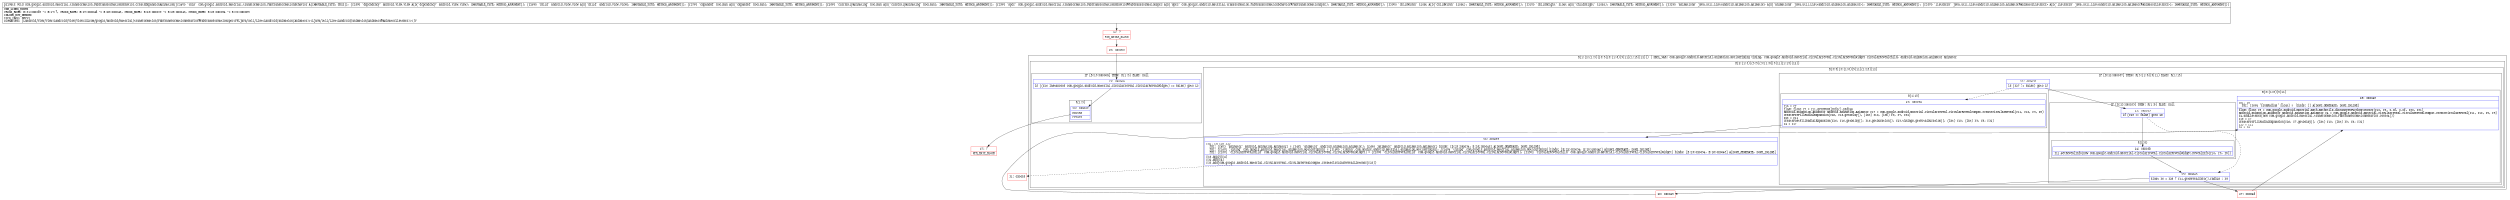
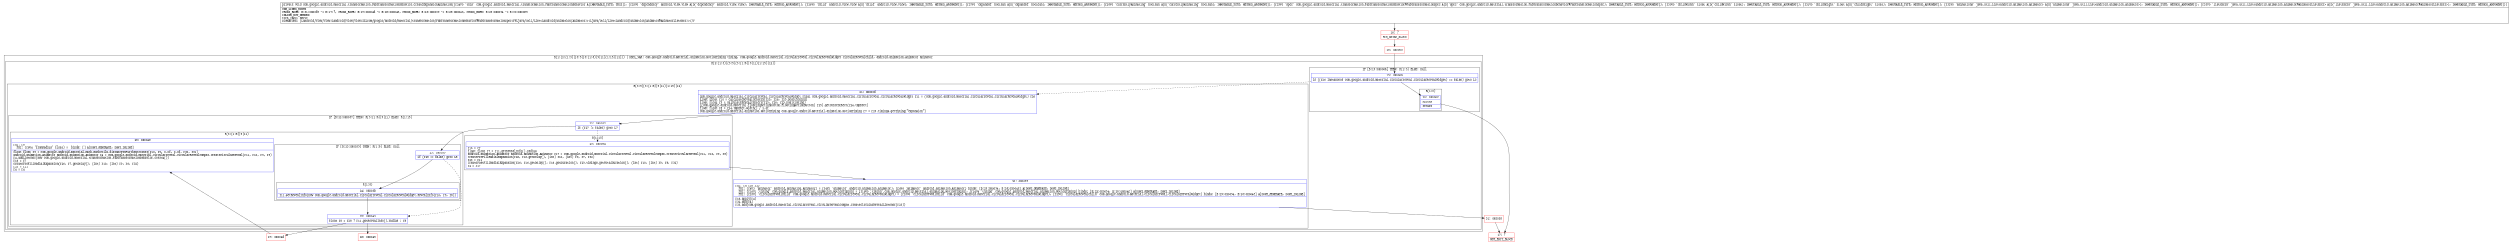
  digraph {
    fontname="Courier Prime"
    node [color=blue fontname="Courier Prime" shape=record]
    edge [fontname="Courier Prime"]
    n1 [label="{20\:\ 0x000c|RETURN\l|return\l}"]
    n2 [label="{19\:\ 0x000a|if ((r26 instanceof com.google.android.material.circularreveal.CircularRevealWidget) == false) goto L3\l}"]
    n3 [label="{24\:\ 0x003b|r11.setRevealInfo(new com.google.android.material.circularreveal.CircularRevealWidget.RevealInfo(r10, r9, r8))\l}"]
    n4 [label="{23\:\ 0x0039|if (r28 == false) goto L8\l}"]
    n5 [label="{25\:\ 0x0043|float r6 = r28 ? r11.getRevealInfo().radius : r8\l}"]
    n6 [label="{28\:\ 0x004e|PHI: r6 \l  PHI: (r6v4 'fromRadius' float) =  binds: [] A[DONT_GENERATE, DONT_INLINE]\l|float float r5 = com.google.android.material.math.MathUtils.distanceToFurthestCorner(r10, r9, 0.0f, 0.0f, r30, r31)\landroid.animation.Animator android.animation.Animator r4 = com.google.android.material.circularreveal.CircularRevealCompat.createCircularReveal(r11, r10, r9, r5)\lr4.addListener(new com.google.android.material.transformation.FabTransformationBehavior.C08364())\lr16 = r7\lcreatePreFillRadialExpansion(r26, r7.getDelay(), (int) r10, (int) r9, r6, r32)\lr23 = r11\lr4 = r4\l}"]
    n7 [label="{29\:\ 0x0094|r16 = r7\lfloat float r7 = r11.getRevealInfo().radius\landroid.animation.Animator android.animation.Animator r17 = com.google.android.material.circularreveal.CircularRevealCompat.createCircularReveal(r11, r10, r9, r8)\lcreatePreFillRadialExpansion(r26, r16.getDelay(), (int) r10, (int) r9, r7, r32)\lr23 = r11\lcreatePostFillRadialExpansion(r26, r16.getDelay(), r16.getDuration(), r29.timings.getTotalDuration(), (int) r10, (int) r9, r8, r32)\lr4 = r17\l}"]
    n8 [label="{22\:\ 0x0037|if (r27 != false) goto L7\l}"]
+   n9 [label="{21\:\ 0x000d|com.google.android.material.circularreveal.CircularRevealWidget final com.google.android.material.circularreveal.CircularRevealWidget r11 = (com.google.android.material.circularreveal.CircularRevealWidget) r26\lfloat float r10 = calculateRevealCenterX(r25, r26, r29.positioning)\lfloat float r9 = calculateRevealCenterY(r25, r26, r29.positioning)\l((com.google.android.material.floatingactionbutton.FloatingActionButton) r25).getContentRect(r24.tmpRect)\lfloat float r8 = r24.tmpRect.width() \/ 2.0f\lcom.google.android.material.animation.MotionTiming com.google.android.material.animation.MotionTiming r7 = r29.timings.getTiming(\"expansion\")\l}"]
    n10 [label="{30\:\ 0x00e5|PHI: r4 r16 r23 \l  PHI: (r4v3 'animator' android.animation.Animator) = (r4v2 'animator' android.animation.Animator), (r4v6 'animator' android.animation.Animator) binds: [B:29:0x0094, B:28:0x004e] A[DONT_GENERATE, DONT_INLINE]\l  PHI: (r16v1 'timing' com.google.android.material.animation.MotionTiming) = (r16v0 'timing' com.google.android.material.animation.MotionTiming), (r16v4 'timing' com.google.android.material.animation.MotionTiming) binds: [B:29:0x0094, B:28:0x004e] A[DONT_GENERATE, DONT_INLINE]\l  PHI: (r23v1 'circularRevealChild' com.google.android.material.circularreveal.CircularRevealWidget) = (r23v0 'circularRevealChild' com.google.android.material.circularreveal.CircularRevealWidget), (r23v2 'circularRevealChild' com.google.android.material.circularreveal.CircularRevealWidget) binds: [B:29:0x0094, B:28:0x004e] A[DONT_GENERATE, DONT_INLINE]\l|r16.apply(r4)\lr32.add(r4)\lr33.add(com.google.android.material.circularreveal.CircularRevealCompat.createCircularRevealListener(r23))\l}"]
    n11 [color=red label="{17\:\ ?|MTH_EXIT_BLOCK\l}"]
    n12 [color=red label="{26\:\ 0x0045}"]
    n13 [color=red label="{27\:\ 0x004d}"]
    n14 [color=red label="{31\:\ 0x00f8}"]
    n15 [color=red label="{16\:\ ?|MTH_ENTER_BLOCK\l}"]
    n16 [color=red label="{18\:\ 0x0000}"]
    n17 [label="{private void com.google.android.material.transformation.FabTransformationBehavior.createExpansionAnimation((r24v0 'this' com.google.android.material.transformation.FabTransformationBehavior A[IMMUTABLE_TYPE, THIS]), (r25v0 'dependency' android.view.View A[D('dependency' android.view.View), IMMUTABLE_TYPE, METHOD_ARGUMENT]), (r26v0 'child' android.view.View A[D('child' android.view.View), IMMUTABLE_TYPE, METHOD_ARGUMENT]), (r27v0 'expanded' boolean A[D('expanded' boolean), IMMUTABLE_TYPE, METHOD_ARGUMENT]), (r28v0 'currentlyAnimating' boolean A[D('currentlyAnimating' boolean), IMMUTABLE_TYPE, METHOD_ARGUMENT]), (r29v0 'spec' com.google.android.material.transformation.FabTransformationBehavior$FabTransformationSpec A[D('spec' com.google.android.material.transformation.FabTransformationBehavior$FabTransformationSpec), IMMUTABLE_TYPE, METHOD_ARGUMENT]), (r30v0 'childWidth' float A[D('childWidth' float), IMMUTABLE_TYPE, METHOD_ARGUMENT]), (r31v0 'childHeight' float A[D('childHeight' float), IMMUTABLE_TYPE, METHOD_ARGUMENT]), (r32v0 'animations' java.util.List\<android.animation.Animator\> A[D('animations' java.util.List\<android.animation.Animator\>), IMMUTABLE_TYPE, METHOD_ARGUMENT]), (r33v0 'listeners' java.util.List\<android.animation.Animator$AnimatorListener\> A[D('listeners' java.util.List\<android.animation.Animator$AnimatorListener\>), IMMUTABLE_TYPE, METHOD_ARGUMENT]))  | USE_LINES_HINTS\lCROSS_EDGE: B:31:0x00f8 \-\> B:17:?, CROSS_EDGE: B:27:0x004d \-\> B:28:0x004e, CROSS_EDGE: B:23:0x0039 \-\> B:25:0x0043, CROSS_EDGE: B:29:0x0094 \-\> B:30:0x00e5\lINLINE_NOT_NEEDED\lTYPE_VARS: EMPTY\lSIGNATURE: (Landroid\/view\/View;Landroid\/view\/View;ZZLcom\/google\/android\/material\/transformation\/FabTransformationBehavior$FabTransformationSpec;FFLjava\/util\/List\<Landroid\/animation\/Animator;\>;Ljava\/util\/List\<Landroid\/animation\/Animator$AnimatorListener;\>;)V\l}" color=""]
    subgraph cluster_1 {
      label="R(1:(2:(1:3)|(3:5|(3:(1:8)|9|11)(1:15)|12))) | DECL_VAR: com.google.android.material.animation.MotionTiming timing, com.google.android.material.circularreveal.CircularRevealWidget circularRevealChild, android.animation.Animator animator\l"
      subgraph cluster_2 {
        label="R(2:(1:3)|(3:5|(3:(1:8)|9|11)(1:15)|12))"
        subgraph cluster_3 {
          label="IF [B:19:0x000a] THEN: R(1:3) ELSE: null"
          n2
          subgraph cluster_4 {
            label="R(1:3)"
            n1
          }
        }
        subgraph cluster_5 {
          label="R(3:5|(3:(1:8)|9|11)(1:15)|12)"
+         n9
          n10
          subgraph cluster_6 {
            label="IF [B:22:0x0037] THEN: R(3:(1:8)|9|11) ELSE: R(1:15)"
            n8
            subgraph cluster_7 {
              label="R(3:(1:8)|9|11)"
              n5
              n6
              subgraph cluster_8 {
                label="IF [B:23:0x0039] THEN: R(1:8) ELSE: null"
                n4
                subgraph cluster_9 {
                  label="R(1:8)"
                  n3
                }
              }
            }
            subgraph cluster_10 {
              label="R(1:15)"
              n7
            }
          }
        }
      }
    }
    n1 -> n11
    n2 -> n1
+   n2 -> n9 [style=dashed]
    n3 -> n5
    n4 -> n3
    n4 -> n5 [style=dashed]
    n5 -> n12
    n5 -> n13
    n7 -> n10
    n8 -> n4
    n8 -> n7 [style=dashed]
-   n10 -> n14 [style=dashed]
-   n12 -> n6
+   n9 -> n8
+   n10 -> n14
    n13 -> n6
+   n14 -> n11
    n15 -> n16
    n16 -> n2
    n17 -> n15
  }
